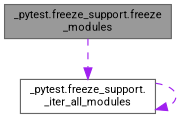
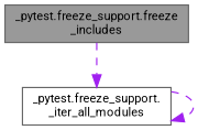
  digraph {
    rankdir=TB
    fontname=Roboto
    node [fontname=Roboto fontsize=10 shape=box style=filled]
    edge [color=purple fontname=Roboto fontsize=10 labelfontname=Helvetica labelfontsize=10 style=dashed]
-   n1 [color=gray40 fillcolor=grey60 fontcolor=black height=0.2 label="_pytest.freeze_support.freeze\l_modules" width=0.4]
+   n1 [color=gray40 fillcolor=grey60 fontcolor=black height=0.2 label="_pytest.freeze_support.freeze\l_includes" width=0.4]
    n2 [color=grey40 fillcolor=white height=0.2 label="_pytest.freeze_support.\l_iter_all_modules" width=0.4]
    n1 -> n2
    n2 -> n2
  }
